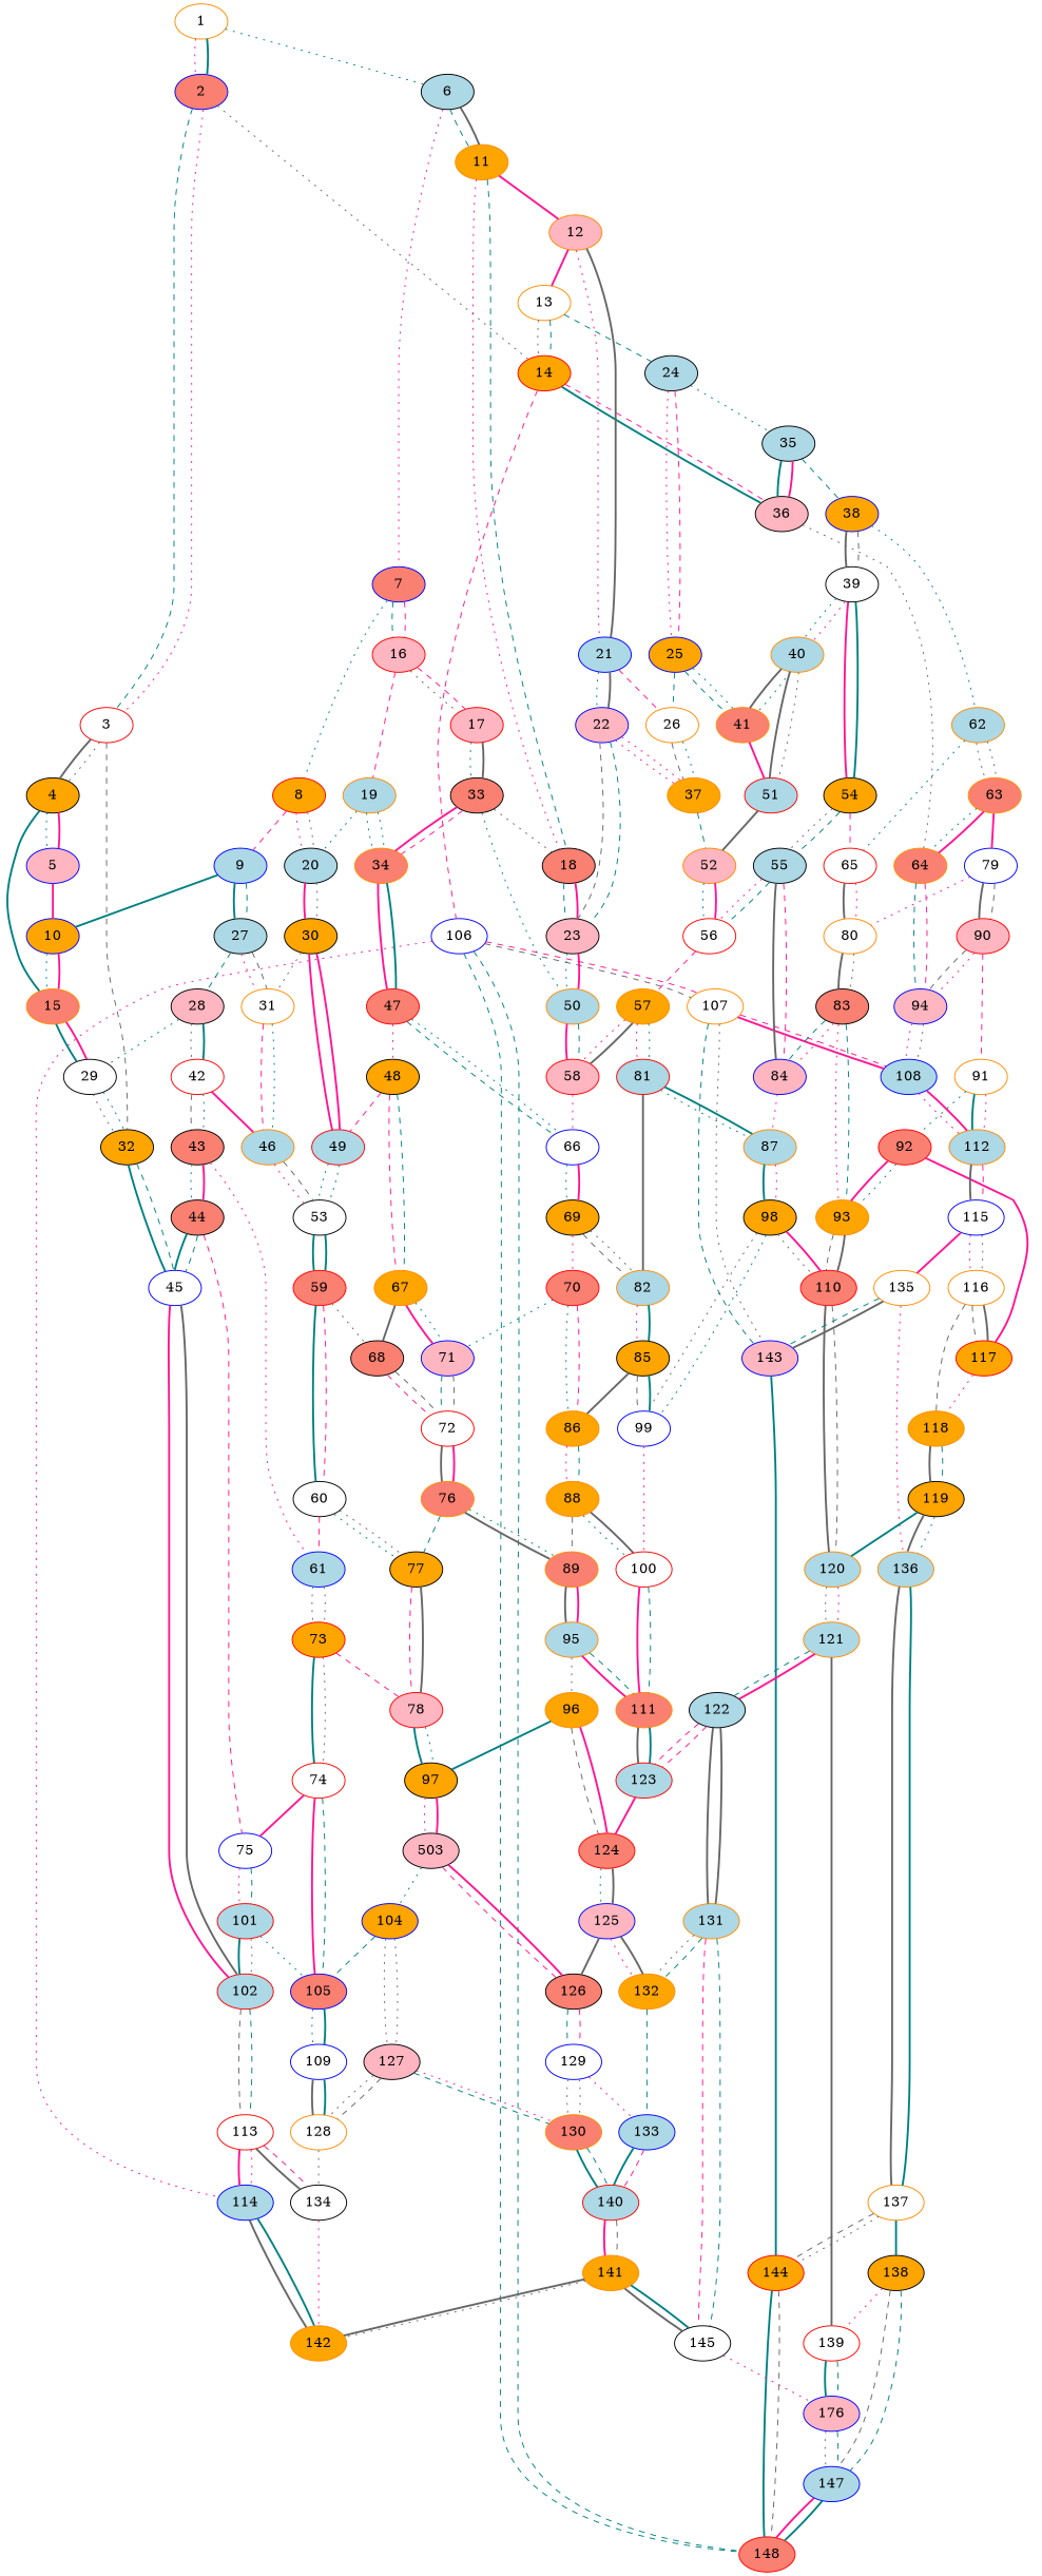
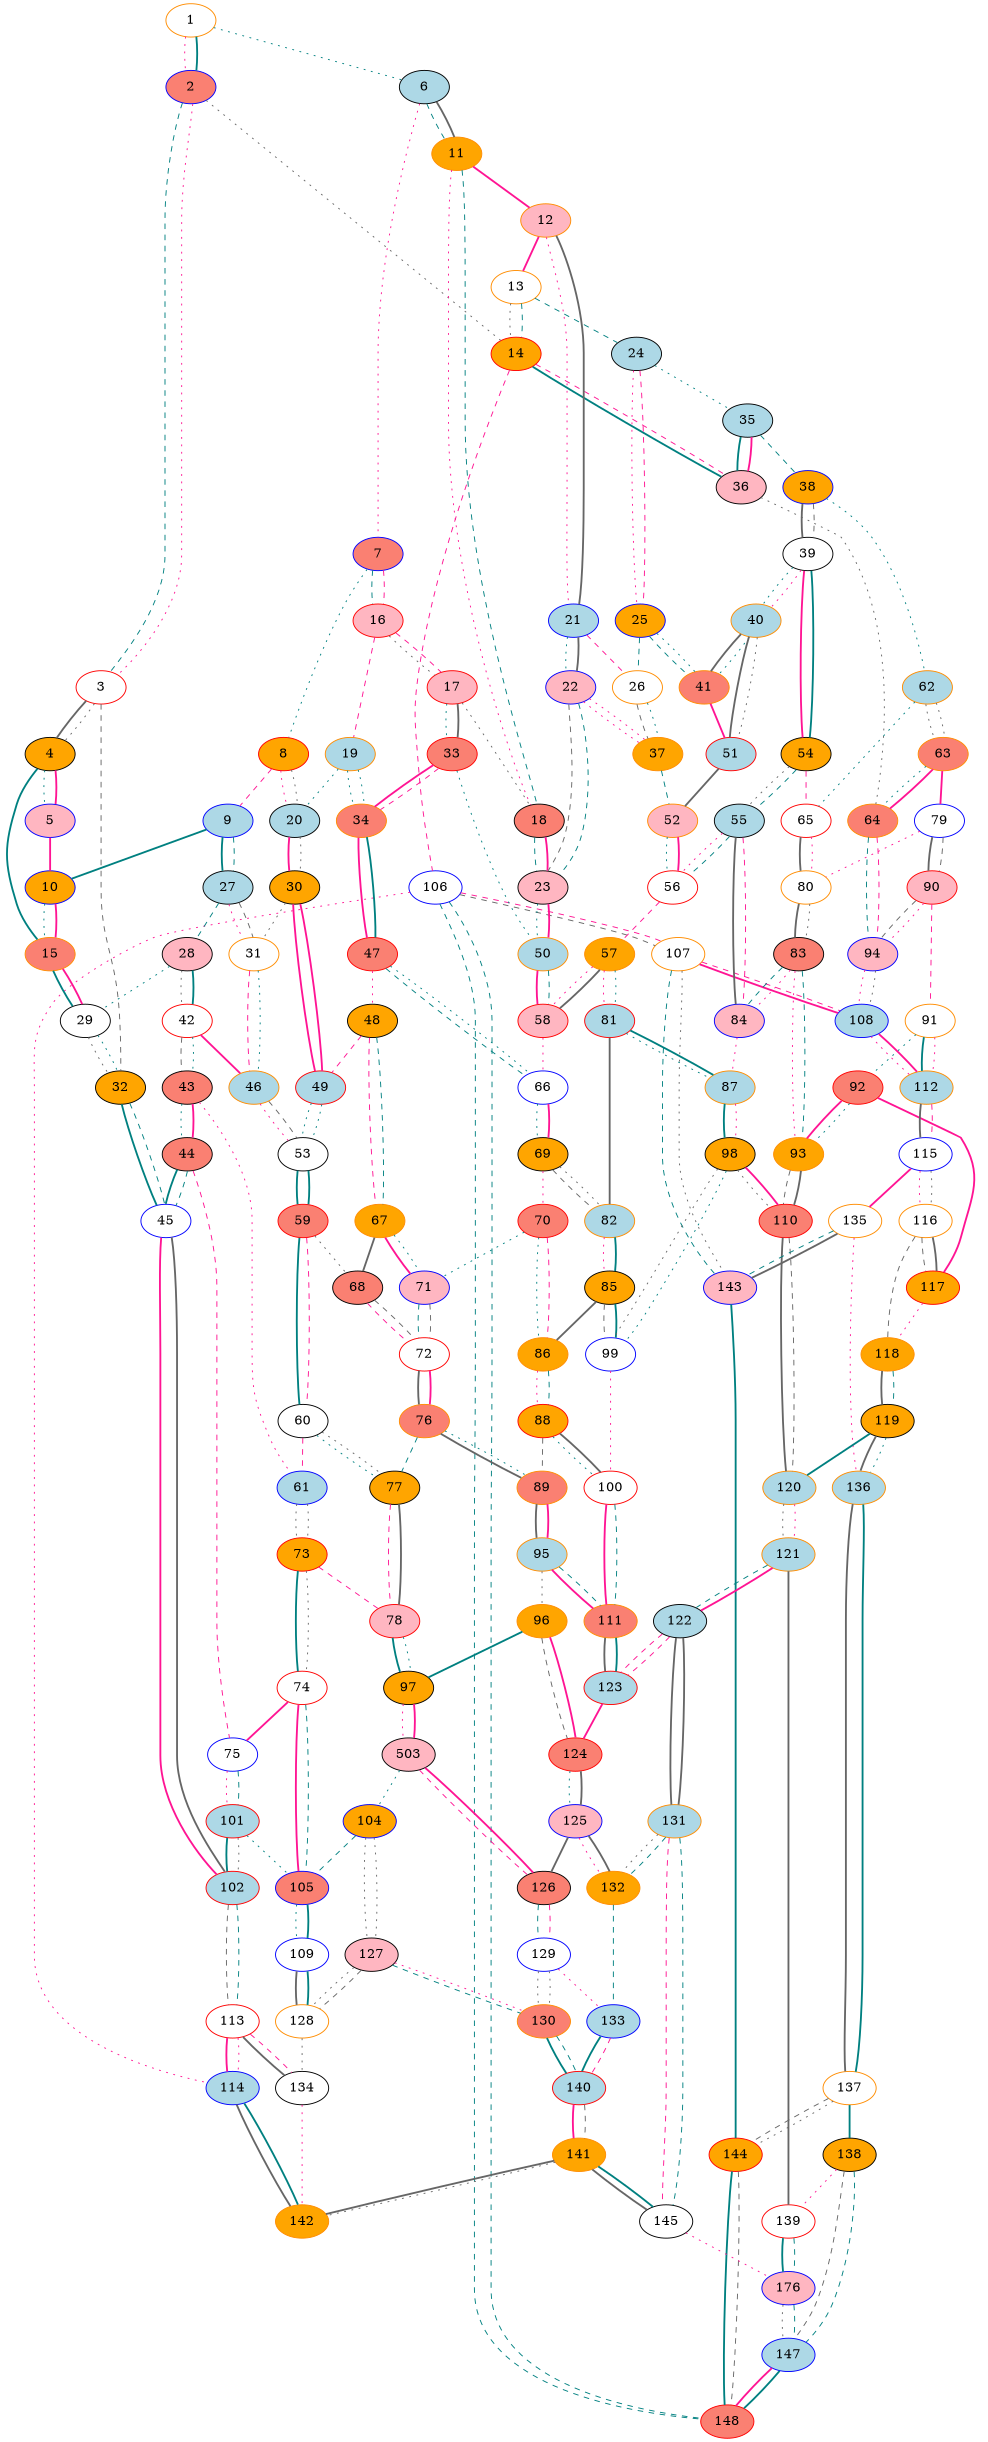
  graph {
    node [color=darkorange fillcolor=white style=filled]
    edge [color=teal style=dotted]
    2 [color=blue fillcolor=salmon]
    1
    6 [color=black fillcolor=lightblue]
    3 [color=red]
    14 [color=red fillcolor=orange]
    7 [color=blue fillcolor=salmon]
    11 [fillcolor=orange]
    4 [color=black fillcolor=orange]
    32 [color=black fillcolor=orange]
    36 [color=black fillcolor=lightpink]
    106 [color=blue]
    114 [color=blue fillcolor=lightblue]
    142 [fillcolor=orange]
    5 [color=blue fillcolor=lightpink]
    15 [fillcolor=salmon]
    45 [color=blue]
    10 [color=blue fillcolor=orange]
    29 [color=black]
    8 [color=red fillcolor=orange]
    16 [color=red fillcolor=lightpink]
    12 [fillcolor=lightpink]
    18 [color=black fillcolor=salmon]
    9 [color=blue fillcolor=lightblue]
    20 [color=black fillcolor=lightblue]
    17 [color=red fillcolor=lightpink]
    19 [fillcolor=lightblue]
    27 [color=black fillcolor=lightblue]
    30 [color=black fillcolor=orange]
    28 [color=black fillcolor=lightpink]
    31
    13
    21 [color=blue fillcolor=lightblue]
    23 [color=black fillcolor=lightpink]
    24 [color=black fillcolor=lightblue]
    22 [color=blue fillcolor=lightpink]
    26
    25 [color=blue fillcolor=orange]
    35 [color=black fillcolor=lightblue]
    64 [fillcolor=salmon]
    107
    148 [color=red fillcolor=salmon]
-   33 [color=black fillcolor=salmon]
+   33 [color=red fillcolor=salmon]
    34 [fillcolor=salmon]
    50 [fillcolor=lightblue]
    47 [color=red fillcolor=salmon]
    49 [color=red fillcolor=lightblue]
    37 [fillcolor=orange]
    52 [fillcolor=lightpink]
    58 [color=red fillcolor=lightpink]
    41 [fillcolor=salmon]
    38 [color=blue fillcolor=orange]
    51 [color=red fillcolor=lightblue]
    42 [color=red]
    46 [fillcolor=lightblue]
    43 [color=black fillcolor=salmon]
    53 [color=black]
    102 [color=red fillcolor=lightblue]
    48 [color=black fillcolor=orange]
    66 [color=blue]
    39 [color=black]
    62 [fillcolor=lightblue]
    94 [color=blue fillcolor=lightpink]
    56 [color=red]
    40 [fillcolor=lightblue]
    54 [color=black fillcolor=orange]
    65 [color=red]
    63 [fillcolor=salmon]
    55 [color=black fillcolor=lightblue]
    44 [color=black fillcolor=salmon]
    61 [color=blue fillcolor=lightblue]
    75 [color=blue]
    73 [color=red fillcolor=orange]
    101 [color=red fillcolor=lightblue]
    113 [color=red]
    59 [color=red fillcolor=salmon]
    67 [fillcolor=orange]
    69 [color=black fillcolor=orange]
    68 [color=black fillcolor=salmon]
    71 [color=blue fillcolor=lightpink]
    57 [fillcolor=orange]
    60 [color=black]
    84 [color=blue fillcolor=lightpink]
    80
    87 [fillcolor=lightblue]
    81 [color=red fillcolor=lightblue]
    82 [fillcolor=lightblue]
    77 [color=black fillcolor=orange]
    72 [color=red]
    78 [color=red fillcolor=lightpink]
    74 [color=red]
    79 [color=blue]
    90 [color=red fillcolor=lightpink]
    108 [color=blue fillcolor=lightblue]
    83 [color=black fillcolor=salmon]
    70 [color=red fillcolor=salmon]
    76 [fillcolor=salmon]
    86 [fillcolor=orange]
    85 [color=black fillcolor=orange]
-   88 [fillcolor=orange]
+   88 [color=red fillcolor=orange]
    89 [fillcolor=salmon]
    105 [color=blue fillcolor=salmon]
    97 [color=black fillcolor=orange]
    109 [color=blue]
    95 [fillcolor=lightblue]
    n105 [color=black fillcolor=lightpink label=503]
    91
    93 [fillcolor=orange]
    98 [color=black fillcolor=orange]
    99 [color=blue]
    110 [color=red fillcolor=salmon]
    100 [color=red]
    111 [fillcolor=salmon]
    96 [fillcolor=orange]
    92 [color=red fillcolor=salmon]
    112 [fillcolor=lightblue]
    117 [color=red fillcolor=orange]
    115 [color=blue]
    118 [fillcolor=orange]
    120 [fillcolor=lightblue]
    124 [color=red fillcolor=salmon]
    123 [color=red fillcolor=lightblue]
    125 [color=blue fillcolor=lightpink]
    104 [color=blue fillcolor=orange]
    126 [color=black fillcolor=salmon]
    128
    134 [color=black]
    127 [color=black fillcolor=lightpink]
    129 [color=blue]
    130 [fillcolor=salmon]
    143 [color=blue fillcolor=lightpink]
    144 [color=red fillcolor=orange]
    121 [fillcolor=lightblue]
    116
    135
    136 [fillcolor=lightblue]
    119 [color=black fillcolor=orange]
    137
    122 [color=black fillcolor=lightblue]
    139 [color=red]
    131 [fillcolor=lightblue]
    n141 [color=blue fillcolor=lightpink label=176]
    132 [fillcolor=orange]
    145 [color=black]
    133 [color=blue fillcolor=lightblue]
    140 [color=red fillcolor=lightblue]
    141 [fillcolor=orange]
    138 [color=black fillcolor=orange]
    147 [color=blue fillcolor=lightblue]
    2 -- 3 [style=dashed]
    2 -- 3 [color=deeppink]
    2 -- 14 [color=gray40]
    1 -- 2 [color=deeppink]
    1 -- 2 [style=bold]
    1 -- 6
    6 -- 7 [color=deeppink]
    6 -- 11 [style=dashed]
    6 -- 11 [color=gray40 style=bold]
    3 -- 4 [color=gray40 style=bold]
    3 -- 4 [color=gray40]
    3 -- 32 [color=gray40 style=dashed]
    14 -- 36 [style=bold]
    14 -- 36 [color=deeppink style=dashed]
    14 -- 106 [color=deeppink style=dashed]
    7 -- 8
    7 -- 16 [style=dashed]
    7 -- 16 [color=deeppink style=dashed]
    11 -- 12 [color=deeppink style=bold]
    11 -- 18 [color=deeppink]
    11 -- 18 [style=dashed]
    4 -- 5
    4 -- 5 [color=deeppink style=bold]
    4 -- 15 [style=bold]
    32 -- 45 [style=bold]
    32 -- 45 [style=dashed]
    36 -- 64 [color=gray40]
    106 -- 114 [color=deeppink]
    106 -- 107 [color=gray40 style=dashed]
    106 -- 107 [color=deeppink style=dashed]
    106 -- 148 [style=dashed]
    106 -- 148 [style=dashed]
    114 -- 142 [color=gray40 style=bold]
    114 -- 142 [style=bold]
    5 -- 10 [color=deeppink style=bold]
    15 -- 29 [style=bold]
    15 -- 29 [color=deeppink style=bold]
    45 -- 102 [color=deeppink style=bold]
    45 -- 102 [color=gray40 style=bold]
    10 -- 15
    10 -- 15 [color=deeppink style=bold]
    29 -- 32 [color=gray40]
    29 -- 32
    8 -- 9 [color=deeppink style=dashed]
    8 -- 20 [color=deeppink]
    8 -- 20 [color=gray40]
    16 -- 17 [color=gray40]
    16 -- 17 [color=deeppink style=dashed]
    16 -- 19 [color=deeppink style=dashed]
    12 -- 13 [color=deeppink style=bold]
    12 -- 21 [color=deeppink]
    12 -- 21 [color=gray40 style=bold]
    18 -- 23 [style=dashed]
    18 -- 23 [color=deeppink style=bold]
    9 -- 10 [style=bold]
    9 -- 27 [style=bold]
    9 -- 27 [style=dashed]
    20 -- 30 [color=deeppink style=bold]
    20 -- 30 [color=gray40]
-   33 -- 18 [color=gray40]
+   17 -- 18 [color=gray40]
    17 -- 33
    17 -- 33 [color=gray40 style=bold]
    19 -- 20
    19 -- 34
    19 -- 34
    27 -- 28 [style=dashed]
    27 -- 31 [color=deeppink]
    27 -- 31 [color=gray40 style=dashed]
    30 -- 31 [color=gray40]
    30 -- 49 [color=deeppink style=bold]
    30 -- 49 [color=deeppink style=bold]
    28 -- 29
    28 -- 42 [color=gray40]
    28 -- 42 [style=bold]
    31 -- 46 [color=deeppink style=dashed]
    31 -- 46
    13 -- 14 [color=gray40]
    13 -- 14 [style=dashed]
    13 -- 24 [style=dashed]
    21 -- 22
    21 -- 22 [color=gray40 style=bold]
    21 -- 26 [color=deeppink style=dashed]
    23 -- 50
    23 -- 50 [color=deeppink style=bold]
    24 -- 25 [color=deeppink]
    24 -- 25 [color=deeppink style=dashed]
    24 -- 35
    22 -- 23 [color=gray40 style=dashed]
    22 -- 23 [style=dashed]
    22 -- 37 [color=deeppink]
    22 -- 37 [color=deeppink]
    26 -- 37 [color=gray40 style=dashed]
    26 -- 37
    25 -- 26 [style=dashed]
    25 -- 41 [style=dashed]
    25 -- 41
    35 -- 36 [style=bold]
    35 -- 36 [color=deeppink style=bold]
    35 -- 38 [style=dashed]
    64 -- 94 [style=dashed]
    64 -- 94 [color=deeppink style=dashed]
    107 -- 108 [color=deeppink style=bold]
    107 -- 108 [color=deeppink style=dashed]
    107 -- 143 [style=dashed]
    107 -- 143 [color=gray40]
    33 -- 34 [color=deeppink style=bold]
    33 -- 34 [color=deeppink style=dashed]
    33 -- 50
    34 -- 47 [color=deeppink style=bold]
    34 -- 47 [style=bold]
    50 -- 58 [color=deeppink style=bold]
    50 -- 58 [style=dashed]
    47 -- 48 [color=deeppink]
    47 -- 66 [style=dashed]
    47 -- 66
    49 -- 53
    49 -- 53
    37 -- 52 [style=dashed]
    52 -- 56
    52 -- 56 [color=deeppink style=bold]
    58 -- 66 [color=deeppink]
    41 -- 51 [color=deeppink style=bold]
    38 -- 39 [color=gray40 style=bold]
    38 -- 39 [color=gray40 style=dashed]
    38 -- 62
    51 -- 52 [color=gray40 style=bold]
    42 -- 46 [color=deeppink style=bold]
    42 -- 43 [color=gray40 style=dashed]
    42 -- 43
    46 -- 53 [color=deeppink]
    46 -- 53 [color=gray40 style=dashed]
    43 -- 44
    43 -- 44 [color=deeppink style=bold]
    43 -- 61 [color=deeppink]
    53 -- 59 [style=bold]
    53 -- 59 [style=bold]
    102 -- 113 [color=gray40 style=dashed]
    102 -- 113 [style=dashed]
    48 -- 49 [color=deeppink style=dashed]
    48 -- 67 [color=deeppink style=dashed]
    48 -- 67 [style=dashed]
    66 -- 69
    66 -- 69 [color=deeppink style=bold]
    39 -- 40
    39 -- 40 [color=deeppink]
    39 -- 54 [color=deeppink style=bold]
    39 -- 54 [style=bold]
    62 -- 65
    62 -- 63 [color=gray40]
    62 -- 63 [color=gray40]
    94 -- 108 [color=deeppink]
    94 -- 108 [color=gray40]
    56 -- 57 [color=deeppink style=dashed]
    40 -- 41 [color=gray40 style=bold]
    40 -- 41
    40 -- 51 [color=gray40 style=bold]
    40 -- 51 [color=gray40]
    54 -- 65 [color=deeppink style=dashed]
    54 -- 55 [color=gray40]
    54 -- 55 [style=dashed]
    65 -- 80 [color=gray40 style=bold]
    65 -- 80 [color=deeppink]
    63 -- 64
    63 -- 64 [color=deeppink style=bold]
    63 -- 79 [color=deeppink style=bold]
    55 -- 56 [color=deeppink]
    55 -- 56 [style=dashed]
    55 -- 84 [color=gray40 style=bold]
    55 -- 84 [color=deeppink style=dashed]
    44 -- 45 [style=bold]
    44 -- 45 [style=dashed]
    44 -- 75 [color=deeppink style=dashed]
    61 -- 73 [color=gray40]
    61 -- 73 [color=gray40]
    75 -- 101 [color=deeppink]
    75 -- 101 [style=dashed]
    73 -- 78 [color=deeppink style=dashed]
    73 -- 74 [style=bold]
    73 -- 74 [color=gray40]
    101 -- 102 [style=bold]
    101 -- 102 [color=gray40]
    101 -- 105
    113 -- 114 [color=deeppink style=bold]
    113 -- 114 [color=deeppink]
    113 -- 134 [color=gray40 style=bold]
    113 -- 134 [color=deeppink style=dashed]
    59 -- 68 [color=gray40]
    59 -- 60 [style=bold]
    59 -- 60 [color=deeppink style=dashed]
    67 -- 68 [color=gray40 style=bold]
    67 -- 71 [color=deeppink style=bold]
    67 -- 71
    69 -- 82 [color=gray40 style=dashed]
    69 -- 82 [color=gray40]
    69 -- 70 [color=deeppink]
    68 -- 72 [color=deeppink style=dashed]
    68 -- 72 [color=gray40 style=dashed]
    71 -- 72 [style=dashed]
    71 -- 72 [color=gray40 style=dashed]
    57 -- 58 [color=deeppink]
    57 -- 58 [color=gray40 style=bold]
    57 -- 81 [color=deeppink]
    57 -- 81
    60 -- 61 [color=deeppink style=dashed]
    60 -- 77
    60 -- 77 [color=gray40]
    84 -- 87 [color=deeppink]
    80 -- 83 [color=gray40 style=bold]
    80 -- 83 [color=gray40]
    87 -- 98 [style=bold]
    87 -- 98 [color=deeppink]
    81 -- 87
    81 -- 87 [style=bold]
    81 -- 82 [color=gray40 style=bold]
    82 -- 85 [color=deeppink]
    82 -- 85 [style=bold]
    77 -- 78 [color=deeppink style=dashed]
    77 -- 78 [color=gray40 style=bold]
    72 -- 76 [color=gray40 style=bold]
    72 -- 76 [color=deeppink style=bold]
    78 -- 97 [style=bold]
    78 -- 97
    74 -- 75 [color=deeppink style=bold]
    74 -- 105 [color=deeppink style=bold]
    74 -- 105 [style=dashed]
    79 -- 80 [color=deeppink]
    79 -- 90 [color=gray40 style=bold]
    79 -- 90 [color=gray40 style=dashed]
    90 -- 94 [color=gray40 style=dashed]
    90 -- 94 [color=deeppink]
    90 -- 91 [color=deeppink style=dashed]
    108 -- 112 [color=deeppink]
    108 -- 112 [color=deeppink style=bold]
    83 -- 84 [style=dashed]
    83 -- 84 [color=deeppink]
    83 -- 93 [color=deeppink]
    83 -- 93 [style=dashed]
    70 -- 71
    70 -- 86
    70 -- 86 [color=deeppink style=dashed]
    76 -- 77 [style=dashed]
    76 -- 89 [color=gray40 style=bold]
    76 -- 89
    86 -- 88 [color=deeppink]
    86 -- 88 [style=dashed]
    85 -- 86 [color=gray40 style=bold]
    85 -- 99 [color=gray40 style=dashed]
    85 -- 99 [style=bold]
    88 -- 89 [color=gray40 style=dashed]
    88 -- 100
    88 -- 100 [color=gray40 style=bold]
    89 -- 95 [color=gray40 style=bold]
    89 -- 95 [color=deeppink style=bold]
    105 -- 109
    105 -- 109 [style=bold]
    97 -- n105 [color=deeppink]
    97 -- n105 [color=deeppink style=bold]
    109 -- 128 [color=gray40 style=bold]
    109 -- 128 [style=bold]
    95 -- 111 [color=deeppink style=bold]
    95 -- 111 [style=dashed]
    95 -- 96 [color=gray40]
    n105 -- 104
    n105 -- 126 [color=deeppink style=dashed]
    n105 -- 126 [color=deeppink style=bold]
    91 -- 92
    91 -- 112 [style=bold]
    91 -- 112 [color=deeppink]
    93 -- 110 [color=gray40 style=dashed]
    93 -- 110 [color=gray40 style=bold]
    98 -- 99 [color=gray40]
    98 -- 99
    98 -- 110 [color=gray40]
    98 -- 110 [color=deeppink style=bold]
    99 -- 100 [color=deeppink]
    110 -- 120 [color=gray40 style=bold]
    110 -- 120 [color=gray40 style=dashed]
    100 -- 111 [color=deeppink style=bold]
    100 -- 111 [style=dashed]
    111 -- 123 [color=gray40 style=bold]
    111 -- 123 [style=bold]
    96 -- 97 [style=bold]
    96 -- 124 [color=gray40 style=dashed]
    96 -- 124 [color=deeppink style=bold]
    92 -- 93 [color=deeppink style=bold]
    92 -- 93
    92 -- 117 [color=deeppink style=bold]
    112 -- 115 [color=gray40 style=bold]
    112 -- 115 [color=deeppink style=dashed]
    117 -- 118 [color=deeppink]
    115 -- 116 [color=deeppink]
    115 -- 116 [color=gray40]
    115 -- 135 [color=deeppink style=bold]
    118 -- 119 [color=gray40 style=bold]
    118 -- 119 [style=dashed]
    120 -- 121 [color=gray40]
    120 -- 121 [color=deeppink]
    124 -- 125
    124 -- 125 [color=gray40 style=bold]
    123 -- 124 [color=deeppink style=bold]
    125 -- 126 [color=gray40 style=bold]
    125 -- 132 [color=deeppink]
    125 -- 132 [color=gray40 style=bold]
    104 -- 105 [style=dashed]
    104 -- 127 [color=gray40]
    104 -- 127 [color=gray40]
    126 -- 129 [style=dashed]
    126 -- 129 [color=deeppink style=dashed]
    128 -- 134 [color=gray40]
    134 -- 142 [color=deeppink]
    127 -- 128 [color=gray40]
    127 -- 128 [color=gray40 style=dashed]
    127 -- 130 [style=dashed]
    127 -- 130 [color=deeppink]
    129 -- 130 [color=gray40]
    129 -- 130 [color=gray40]
    129 -- 133 [color=deeppink]
    130 -- 140 [style=bold]
    130 -- 140 [style=dashed]
    143 -- 144 [style=bold]
    144 -- 148 [style=bold]
    144 -- 148 [color=gray40 style=dashed]
    121 -- 122 [style=dashed]
    121 -- 122 [color=deeppink style=bold]
    121 -- 139 [color=gray40 style=bold]
    116 -- 117 [color=gray40 style=dashed]
    116 -- 117 [color=gray40 style=bold]
    116 -- 118 [color=gray40 style=dashed]
    135 -- 143 [style=dashed]
    135 -- 143 [color=gray40 style=bold]
    135 -- 136 [color=deeppink]
    136 -- 137 [color=gray40 style=bold]
    136 -- 137 [style=bold]
    119 -- 120 [style=bold]
    119 -- 136 [color=gray40 style=bold]
    119 -- 136
    137 -- 144 [color=gray40 style=dashed]
    137 -- 144 [color=gray40]
    137 -- 138 [style=bold]
    122 -- 123 [color=deeppink style=dashed]
    122 -- 123 [color=deeppink style=dashed]
    122 -- 131 [color=gray40 style=bold]
    122 -- 131 [color=gray40 style=bold]
    139 -- n141 [style=bold]
    139 -- n141 [style=dashed]
    131 -- 132 [color=gray40]
    131 -- 132 [style=dashed]
    131 -- 145 [color=deeppink style=dashed]
    131 -- 145 [style=dashed]
    n141 -- 147 [color=gray40]
    n141 -- 147 [style=dashed]
    132 -- 133 [style=dashed]
    145 -- n141 [color=deeppink]
    133 -- 140 [style=bold]
    133 -- 140 [color=deeppink style=dashed]
    140 -- 141 [color=deeppink style=bold]
    140 -- 141 [color=gray40 style=dashed]
    141 -- 142 [color=gray40 style=bold]
    141 -- 142 [color=gray40]
    141 -- 145 [color=gray40 style=bold]
    141 -- 145 [style=bold]
    138 -- 139 [color=deeppink]
    138 -- 147 [color=gray40 style=dashed]
    138 -- 147 [style=dashed]
    147 -- 148 [color=deeppink style=bold]
    147 -- 148 [style=bold]
  }
